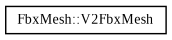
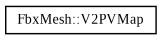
  digraph {
    rankdir=LR
    fontname="Liberation Serif"
-   n1 [color=black fillcolor=white fontname="Liberation Serif" fontsize=10 height=0.2 label="FbxMesh::V2FbxMesh" shape=record style=filled width=0.4]
+   n1 [color=black fillcolor=white fontname="Liberation Serif" fontsize=10 height=0.2 label="FbxMesh::V2PVMap" shape=record style=filled width=0.4]
  }
